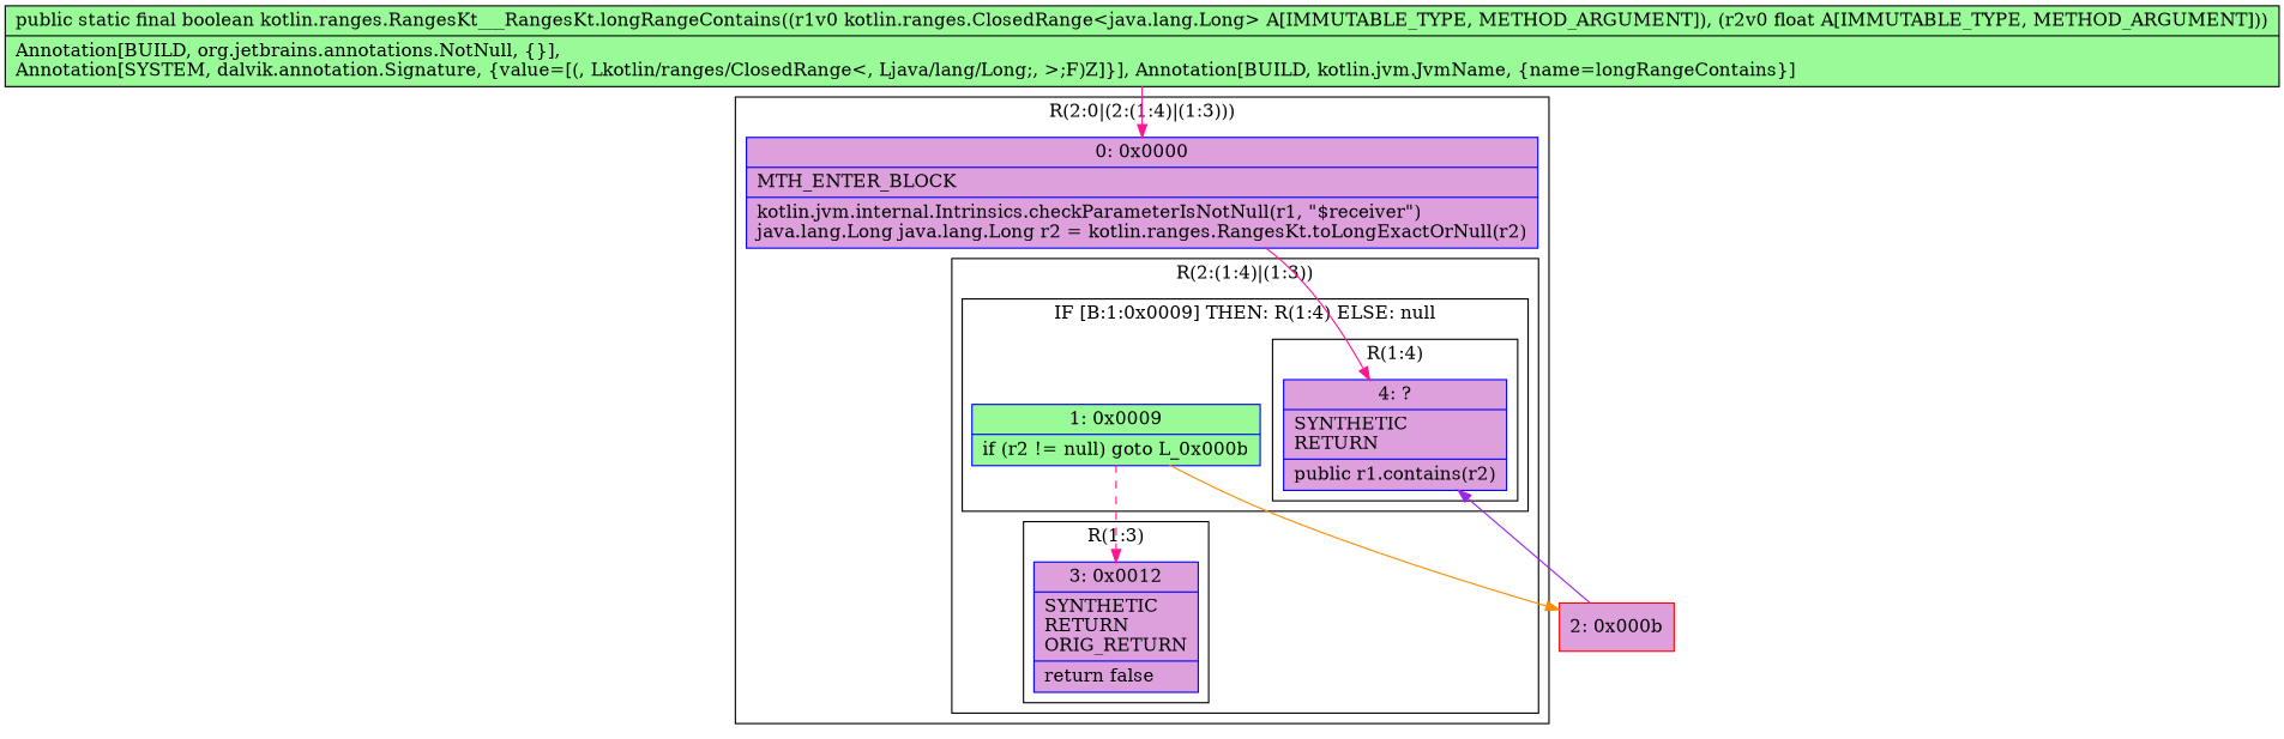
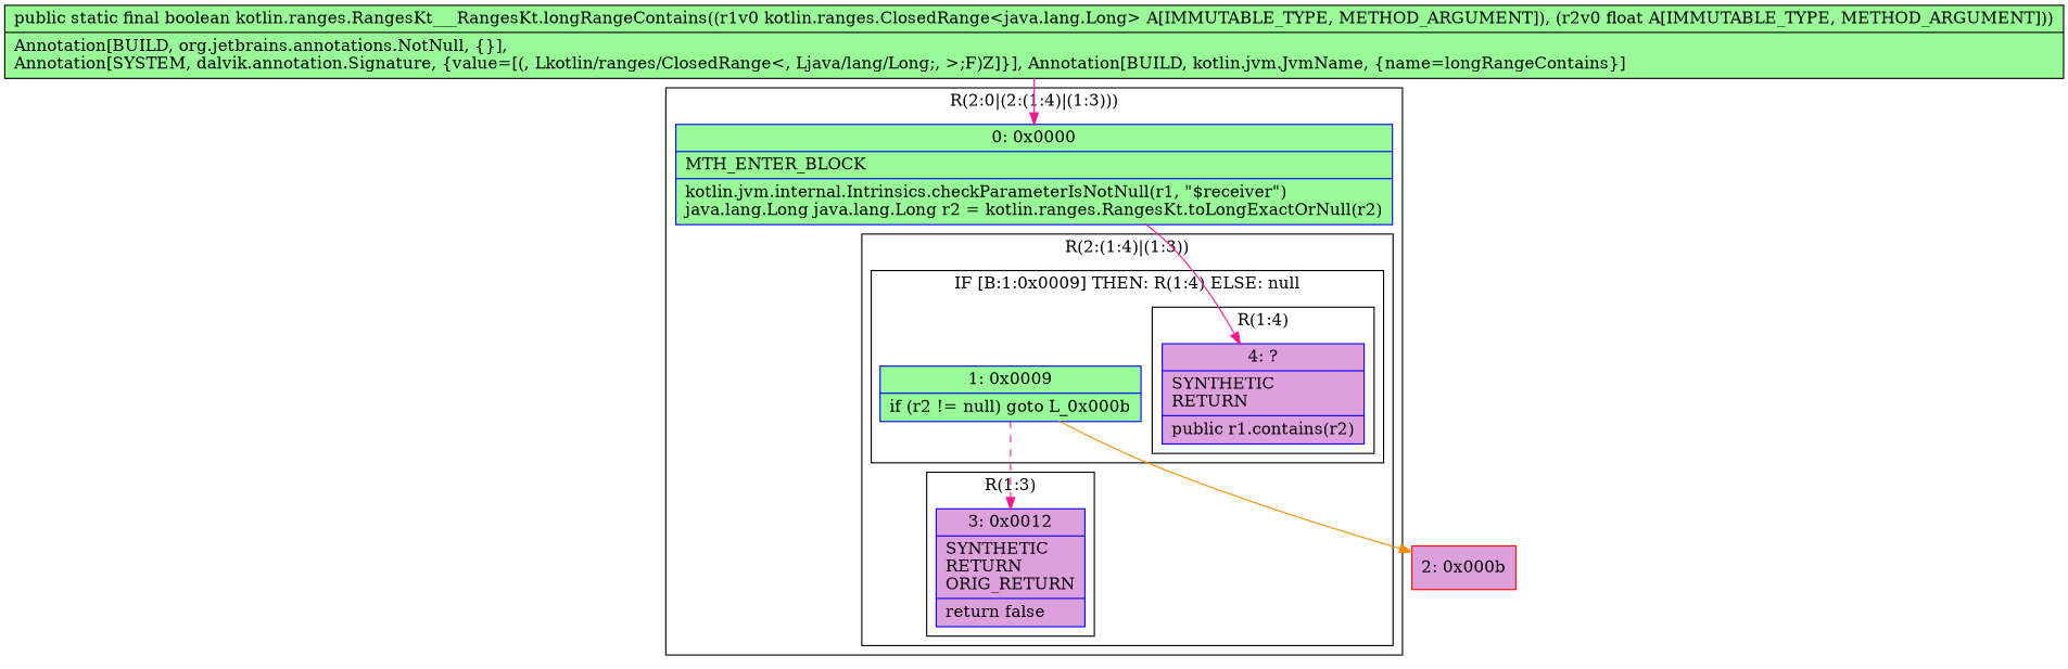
  digraph {
    node [color=blue fillcolor=plum shape=record style=filled]
    edge [color=deeppink]
    n1 [label="{4\:\ ?|SYNTHETIC\lRETURN\l|public r1.contains(r2)\l}"]
    n2 [fillcolor=palegreen label="{1\:\ 0x0009|if (r2 != null) goto L_0x000b\l}"]
    n3 [label="{3\:\ 0x0012|SYNTHETIC\lRETURN\lORIG_RETURN\l|return false\l}"]
-   n4 [label="{0\:\ 0x0000|MTH_ENTER_BLOCK\l|kotlin.jvm.internal.Intrinsics.checkParameterIsNotNull(r1, \"$receiver\")\ljava.lang.Long java.lang.Long r2 = kotlin.ranges.RangesKt.toLongExactOrNull(r2)\l}"]
+   n4 [fillcolor=palegreen label="{0\:\ 0x0000|MTH_ENTER_BLOCK\l|kotlin.jvm.internal.Intrinsics.checkParameterIsNotNull(r1, \"$receiver\")\ljava.lang.Long java.lang.Long r2 = kotlin.ranges.RangesKt.toLongExactOrNull(r2)\l}"]
    n5 [color=red label="{2\:\ 0x000b}"]
    n6 [fillcolor=palegreen label="{public static final boolean kotlin.ranges.RangesKt___RangesKt.longRangeContains((r1v0 kotlin.ranges.ClosedRange\<java.lang.Long\> A[IMMUTABLE_TYPE, METHOD_ARGUMENT]), (r2v0 float A[IMMUTABLE_TYPE, METHOD_ARGUMENT]))  | Annotation[BUILD, org.jetbrains.annotations.NotNull, \{\}], \lAnnotation[SYSTEM, dalvik.annotation.Signature, \{value=[(, Lkotlin\/ranges\/ClosedRange\<, Ljava\/lang\/Long;, \>;F)Z]\}], Annotation[BUILD, kotlin.jvm.JvmName, \{name=longRangeContains\}]\l}" color=""]
    subgraph cluster_1 {
      label="R(2:0|(2:(1:4)|(1:3)))"
      n4
      subgraph cluster_2 {
        label="R(2:(1:4)|(1:3))"
        subgraph cluster_3 {
          label="IF [B:1:0x0009] THEN: R(1:4) ELSE: null"
          n2
          subgraph cluster_4 {
            label="R(1:4)"
            n1
          }
        }
        subgraph cluster_5 {
          label="R(1:3)"
          n3
        }
      }
    }
    n2 -> n3 [style=dashed]
    n2 -> n5 [color=darkorange]
    n4 -> n1
-   n5 -> n1 [color=purple]
    n6 -> n4
  }
